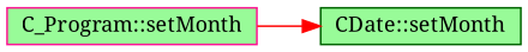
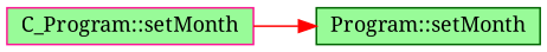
  digraph {
    rankdir=LR
    fontname="Noto Serif"
    node [fillcolor=palegreen fontname="Noto Serif" fontsize=12 shape=record style=filled]
    n1 [color=deeppink fontcolor=black height=0.2 label="C_Program::setMonth" width=0.4]
-   n2 [color=darkgreen height=0.2 label="CDate::setMonth" width=0.4]
+   n2 [color=darkgreen height=0.2 label="Program::setMonth" width=0.4]
    n1 -> n2 [color=red fontname="Noto Serif" fontsize=12 labelfontname=Helvetica labelfontsize=12 style=solid]
  }
